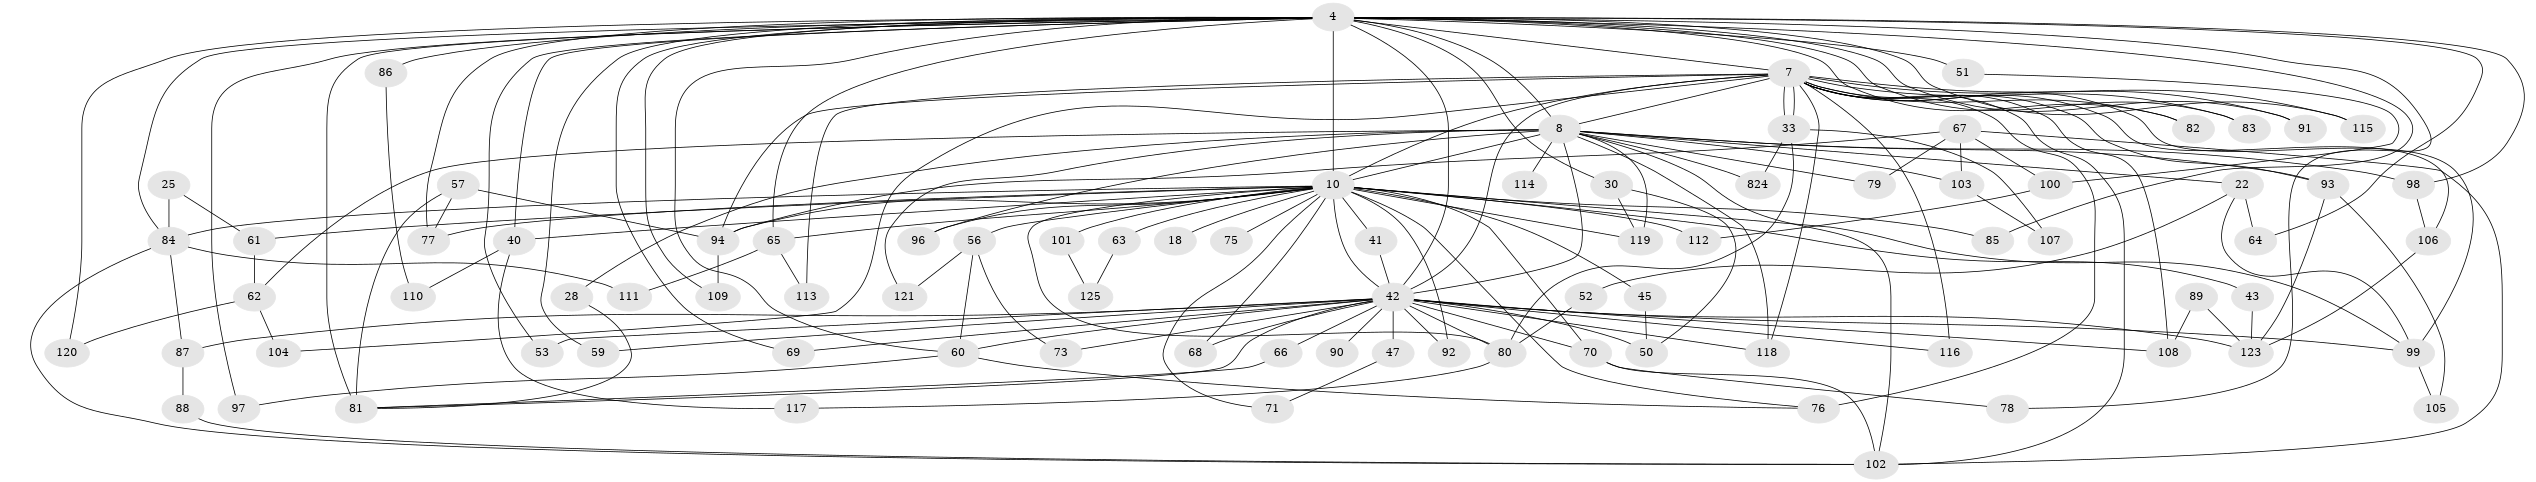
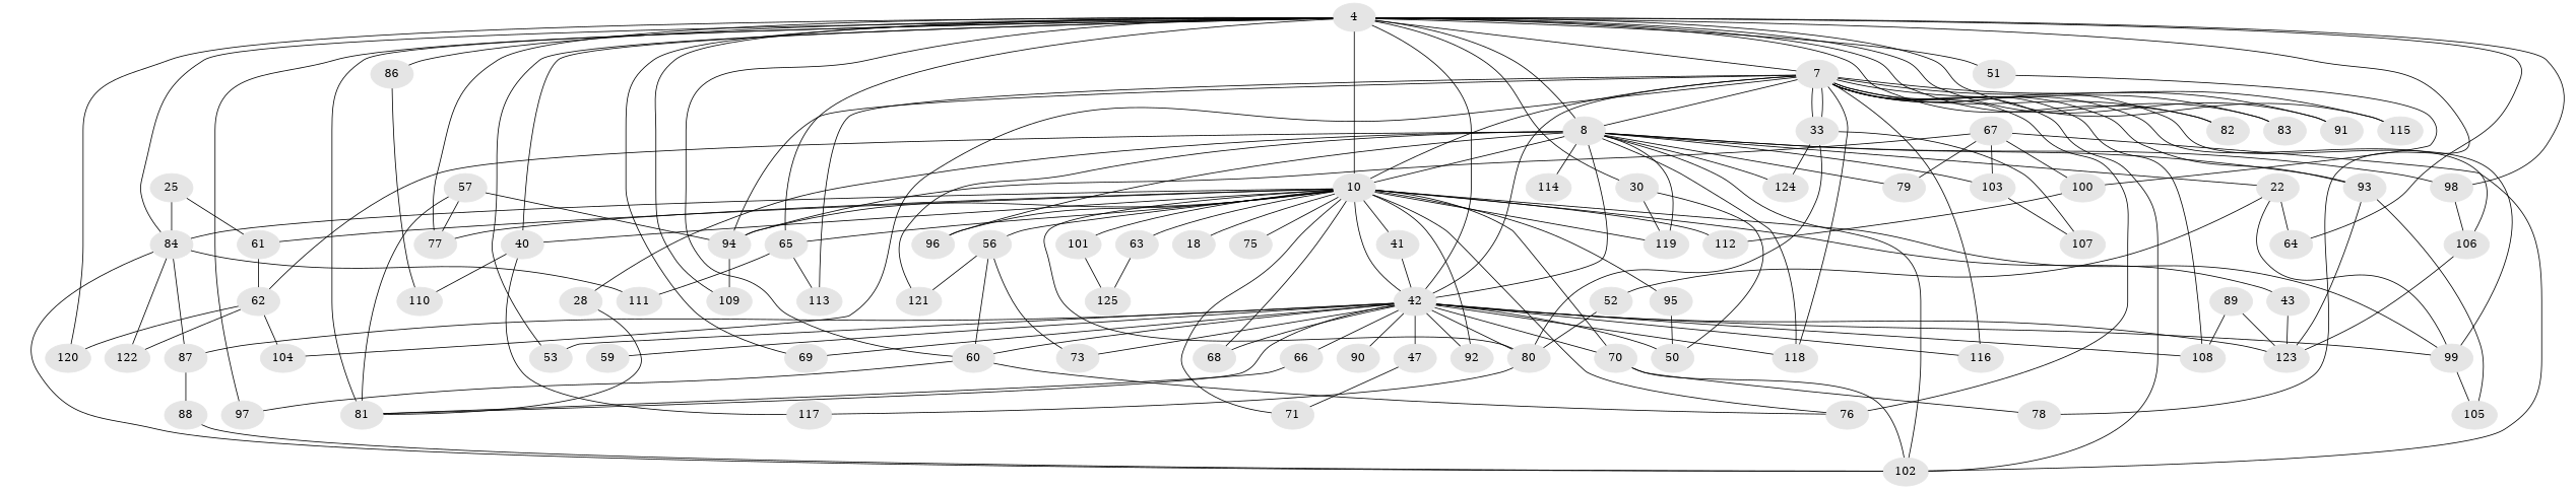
  graph {
    node [color=gray90 style=filled]
    4 [super="+3"]
    7
    8 [super="+6"]
    10 [super="+9"]
    30
    40
    42 [super="+27+5"]
    51
    53
    59
    60 [super="+15"]
    64
    65
    69
    77 [super="+49"]
    78
    81 [super="+37"]
    82
    83 [super="+23"]
    84 [super="+24+36"]
-   85
    86 [super="+74"]
    91
    97 [super="+58"]
    98
    109
    115
    120
    33
    76 [super="+55"]
    93 [super="+48"]
    94 [super="+46+35"]
    99 [super="+12"]
    102 [super="+11"]
    104
    106
    108 [super="+39"]
    113
    116 [super="+44"]
    118 [super="+29+72"]
    22
    28
    62
    79
    96
    103
    114
    119 [super="+14"]
    121
-   124 [label=824]
+   124
    101
    18
    41
    43
-   45
+   45 [label=95]
    56
    61 [super="+16"]
    63
    68
    70 [super="+26+54"]
    71
    75
    80 [super="+13"]
    92
    112
    50 [super="+32"]
    110
    117
    47
    66
    73
    87
    90 [super="+31"]
    123 [super="+34"]
    100
    111
+   122
    107
    105
    52
    125
    25
    88
    57
    67
    89
    4 -- 7 [weight=2]
    4 -- 8 [weight=4]
    4 -- 10 [weight=6]
    4 -- 30
    4 -- 40
    4 -- 42 [weight=5]
    4 -- 51 [weight=2]
    4 -- 53
-   4 -- 59
    4 -- 60
    4 -- 64
    4 -- 65
    4 -- 69
    4 -- 77
    4 -- 78
    4 -- 81 [weight=3]
    4 -- 82
    4 -- 83
    4 -- 84
-   4 -- 85
    4 -- 86 [weight=3]
    4 -- 91
    4 -- 97 [weight=2]
    4 -- 98
    4 -- 109
    4 -- 115
    4 -- 120
    7 -- 8 [weight=2]
    7 -- 10 [weight=3]
    7 -- 42 [weight=2]
    7 -- 82
    7 -- 83
    7 -- 91
    7 -- 115
    7 -- 33
    7 -- 33
    7 -- 76 [weight=3]
    7 -- 93 [weight=3]
    7 -- 94 [weight=4]
    7 -- 99
    7 -- 102
    7 -- 104
    7 -- 106
    7 -- 108
    7 -- 113
    7 -- 116 [weight=2]
    7 -- 118
    8 -- 10 [weight=6]
    8 -- 42 [weight=4]
    8 -- 98
    8 -- 93
    8 -- 102
    8 -- 118
    8 -- 22
    8 -- 28
    8 -- 62
    8 -- 79
    8 -- 96
    8 -- 103
    8 -- 114 [weight=2]
    8 -- 119 [weight=2]
    8 -- 121
    8 -- 124
    10 -- 40
    10 -- 42 [weight=7]
    10 -- 65
    10 -- 77
    10 -- 84 [weight=3]
-   10 -- 85
    10 -- 76
    10 -- 94
    10 -- 99
    10 -- 96
    10 -- 119
    10 -- 101
    10 -- 18
    10 -- 41
    10 -- 43
    10 -- 45
    10 -- 56
    10 -- 61 [weight=3]
    10 -- 63 [weight=2]
    10 -- 68
    10 -- 70 [weight=2]
    10 -- 71
    10 -- 75 [weight=2]
    10 -- 80
    10 -- 92
    10 -- 112
    30 -- 119
    30 -- 50
    40 -- 110
    40 -- 117
    42 -- 53
    42 -- 59
    42 -- 60
    42 -- 69
    42 -- 81
    42 -- 99
    42 -- 108 [weight=2]
    42 -- 116
    42 -- 118 [weight=2]
    42 -- 68
    42 -- 70 [weight=2]
    42 -- 80
    42 -- 92
    42 -- 50 [weight=2]
    42 -- 47 [weight=2]
    42 -- 66
    42 -- 73
    42 -- 87
    42 -- 90 [weight=3]
    42 -- 123
    51 -- 100
    60 -- 97
    60 -- 76
    65 -- 113
    65 -- 111
    84 -- 102
    84 -- 87
    84 -- 111
+   84 -- 122
    86 -- 110
    98 -- 106
    33 -- 124
    33 -- 80
    33 -- 107
    93 -- 123
    93 -- 105
    94 -- 109
    99 -- 105
    106 -- 123
    22 -- 64
    22 -- 99
    22 -- 52
    28 -- 81
    62 -- 120
    62 -- 104
+   62 -- 122
    103 -- 107
    101 -- 125
    41 -- 42
    43 -- 123
    45 -- 50
    56 -- 60
    56 -- 121
    56 -- 73
    61 -- 62
    63 -- 125
    70 -- 78
    70 -- 102
    80 -- 117
    47 -- 71
    66 -- 81
    87 -- 88
    100 -- 112
    52 -- 80
    25 -- 84
    25 -- 61
    88 -- 102
    57 -- 77
    57 -- 81
    57 -- 94
    67 -- 94
    67 -- 102
    67 -- 79
    67 -- 103
    67 -- 100
    89 -- 108
    89 -- 123
  }
